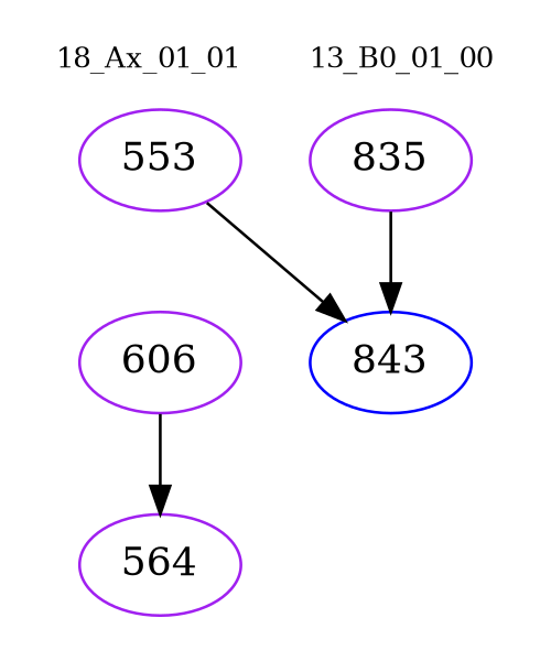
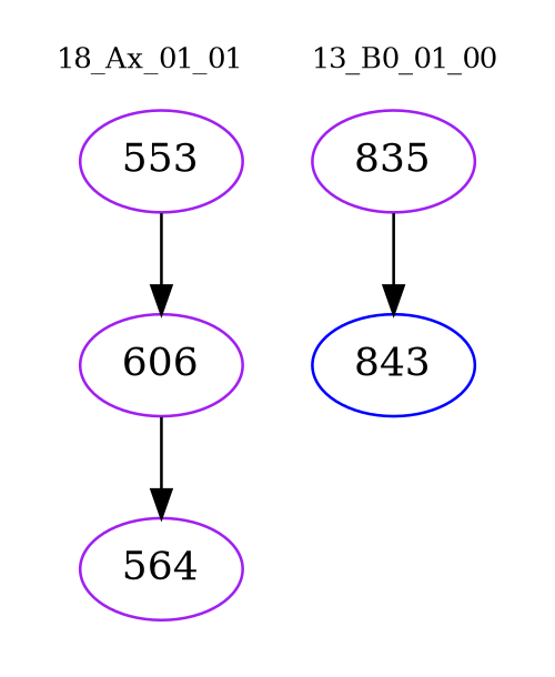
  digraph {
    node [color=purple]
    edge [color=black]
    n1 [label=553]
    n2 [label=606]
    n3 [label=564]
    n4 [label=835]
    n5 [color=blue label=843]
    subgraph cluster_1 {
      color=white
      fontsize=10
      label="18_Ax_01_01"
      n1
      n2
      n3
    }
    subgraph cluster_2 {
      color=white
      fontsize=10
      label="13_B0_01_00"
      n4
      n5
    }
-   n1 -> n5
+   n1 -> n2
    n2 -> n3
    n4 -> n5
  }
